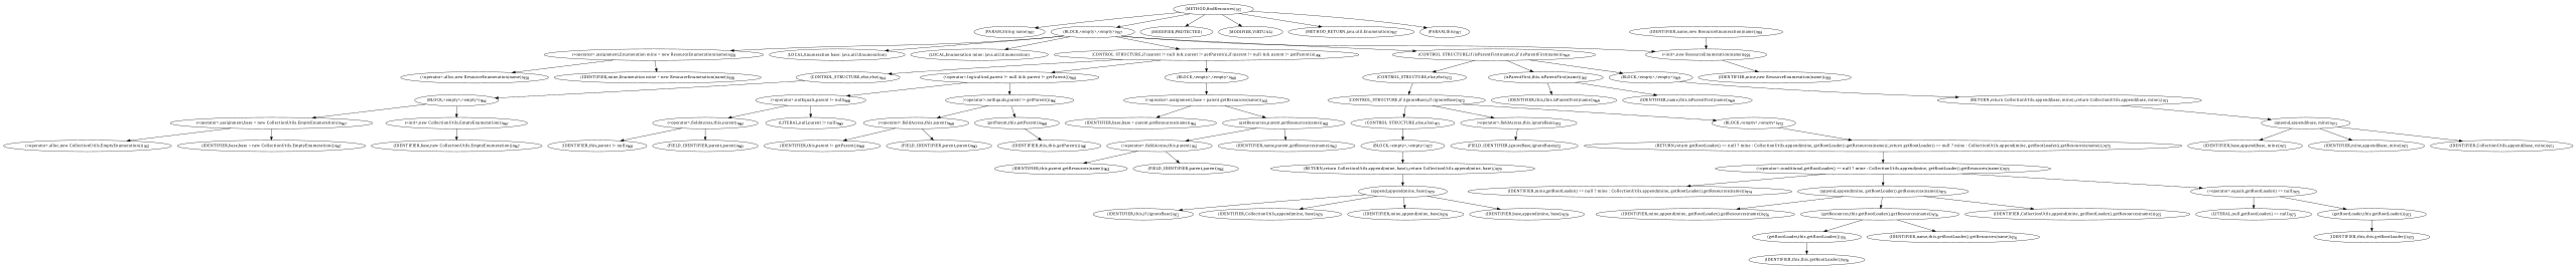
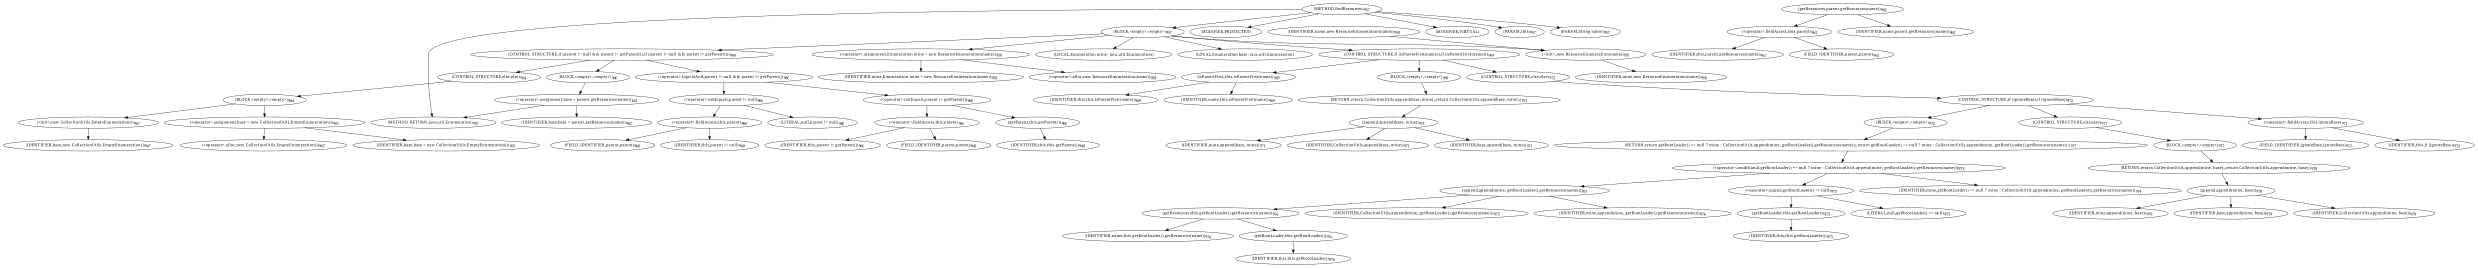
  digraph {
    fontname="PT Serif"
    node [fontname="PT Serif"]
    edge [fontname="PT Serif"]
    n1 [label=<(METHOD,findResources)<SUB>957</SUB>>]
    n2 [label=<(PARAM,this)<SUB>957</SUB>>]
    n3 [label=<(PARAM,String name)<SUB>957</SUB>>]
    n4 [label=<(BLOCK,&lt;empty&gt;,&lt;empty&gt;)<SUB>957</SUB>>]
    n5 [label=<(MODIFIER,PROTECTED)>]
    n6 [label=<(MODIFIER,VIRTUAL)>]
    n7 [label=<(METHOD_RETURN,java.util.Enumeration)<SUB>957</SUB>>]
    n8 [label=<(LOCAL,Enumeration mine: java.util.Enumeration)>]
    n9 [label=<(&lt;operator&gt;.assignment,Enumeration mine = new ResourceEnumeration(name))<SUB>958</SUB>>]
    n10 [label=<(&lt;init&gt;,new ResourceEnumeration(name))<SUB>958</SUB>>]
    n11 [label=<(LOCAL,Enumeration base: java.util.Enumeration)>]
    n12 [label=<(CONTROL_STRUCTURE,if (parent != null &amp;&amp; parent != getParent()),if (parent != null &amp;&amp; parent != getParent()))<SUB>960</SUB>>]
    n13 [label=<(CONTROL_STRUCTURE,if (isParentFirst(name)),if (isParentFirst(name)))<SUB>969</SUB>>]
    n14 [label=<(IDENTIFIER,mine,Enumeration mine = new ResourceEnumeration(name))<SUB>958</SUB>>]
    n15 [label=<(&lt;operator&gt;.alloc,new ResourceEnumeration(name))<SUB>958</SUB>>]
    n16 [label=<(IDENTIFIER,mine,new ResourceEnumeration(name))<SUB>958</SUB>>]
    n17 [label=<(&lt;operator&gt;.logicalAnd,parent != null &amp;&amp; parent != getParent())<SUB>960</SUB>>]
    n18 [label=<(BLOCK,&lt;empty&gt;,&lt;empty&gt;)<SUB>960</SUB>>]
    n19 [label=<(CONTROL_STRUCTURE,else,else)<SUB>964</SUB>>]
    n20 [label=<(isParentFirst,this.isParentFirst(name))<SUB>969</SUB>>]
    n21 [label=<(BLOCK,&lt;empty&gt;,&lt;empty&gt;)<SUB>969</SUB>>]
    n22 [label=<(CONTROL_STRUCTURE,else,else)<SUB>972</SUB>>]
    n23 [label=<(IDENTIFIER,name,new ResourceEnumeration(name))<SUB>958</SUB>>]
    n24 [label=<(&lt;operator&gt;.notEquals,parent != null)<SUB>960</SUB>>]
    n25 [label=<(&lt;operator&gt;.notEquals,parent != getParent())<SUB>960</SUB>>]
    n26 [label=<(&lt;operator&gt;.assignment,base = parent.getResources(name))<SUB>162</SUB>>]
    n27 [label=<(BLOCK,&lt;empty&gt;,&lt;empty&gt;)<SUB>964</SUB>>]
    n28 [label=<(&lt;operator&gt;.fieldAccess,this.parent)<SUB>960</SUB>>]
    n29 [label=<(LITERAL,null,parent != null)<SUB>960</SUB>>]
    n30 [label=<(&lt;operator&gt;.fieldAccess,this.parent)<SUB>960</SUB>>]
    n31 [label=<(getParent,this.getParent())<SUB>960</SUB>>]
    n32 [label=<(IDENTIFIER,this,parent != null)<SUB>960</SUB>>]
    n33 [label=<(FIELD_IDENTIFIER,parent,parent)<SUB>960</SUB>>]
    n34 [label=<(IDENTIFIER,this,parent != getParent())<SUB>960</SUB>>]
    n35 [label=<(FIELD_IDENTIFIER,parent,parent)<SUB>960</SUB>>]
    n36 [label=<(IDENTIFIER,this,this.getParent())<SUB>940</SUB>>]
    n37 [label=<(IDENTIFIER,base,base = parent.getResources(name))<SUB>962</SUB>>]
    n38 [label=<(getResources,parent.getResources(name))<SUB>962</SUB>>]
    n39 [label=<(&lt;operator&gt;.fieldAccess,this.parent)<SUB>962</SUB>>]
    n40 [label=<(IDENTIFIER,name,parent.getResources(name))<SUB>962</SUB>>]
    n41 [label=<(IDENTIFIER,this,parent.getResources(name))<SUB>962</SUB>>]
    n42 [label=<(FIELD_IDENTIFIER,parent,parent)<SUB>962</SUB>>]
    n43 [label=<(&lt;operator&gt;.assignment,base = new CollectionUtils.EmptyEnumeration())<SUB>967</SUB>>]
    n44 [label=<(&lt;init&gt;,new CollectionUtils.EmptyEnumeration())<SUB>967</SUB>>]
    n45 [label=<(IDENTIFIER,base,base = new CollectionUtils.EmptyEnumeration())<SUB>967</SUB>>]
    n46 [label=<(&lt;operator&gt;.alloc,new CollectionUtils.EmptyEnumeration())<SUB>967</SUB>>]
    n47 [label=<(IDENTIFIER,base,new CollectionUtils.EmptyEnumeration())<SUB>967</SUB>>]
    n48 [label=<(IDENTIFIER,this,this.isParentFirst(name))<SUB>969</SUB>>]
    n49 [label=<(IDENTIFIER,name,this.isParentFirst(name))<SUB>969</SUB>>]
    n50 [label=<(RETURN,return CollectionUtils.append(base, mine);,return CollectionUtils.append(base, mine);)<SUB>971</SUB>>]
    n51 [label=<(CONTROL_STRUCTURE,if (ignoreBase),if (ignoreBase))<SUB>972</SUB>>]
    n52 [label=<(append,append(base, mine))<SUB>971</SUB>>]
    n53 [label=<(IDENTIFIER,CollectionUtils,append(base, mine))<SUB>971</SUB>>]
    n54 [label=<(IDENTIFIER,base,append(base, mine))<SUB>971</SUB>>]
    n55 [label=<(IDENTIFIER,mine,append(base, mine))<SUB>971</SUB>>]
    n56 [label=<(&lt;operator&gt;.fieldAccess,this.ignoreBase)<SUB>972</SUB>>]
    n57 [label=<(BLOCK,&lt;empty&gt;,&lt;empty&gt;)<SUB>972</SUB>>]
    n58 [label=<(CONTROL_STRUCTURE,else,else)<SUB>977</SUB>>]
    n59 [label=<(IDENTIFIER,this,if (ignoreBase))<SUB>972</SUB>>]
    n60 [label=<(FIELD_IDENTIFIER,ignoreBase,ignoreBase)<SUB>972</SUB>>]
    n61 [label=<(RETURN,return getRootLoader() == null ? mine : CollectionUtils.append(mine, getRootLoader().getResources(name));,return getRootLoader() == null ? mine : CollectionUtils.append(mine, getRootLoader().getResources(name));)<SUB>973</SUB>>]
    n62 [label=<(BLOCK,&lt;empty&gt;,&lt;empty&gt;)<SUB>977</SUB>>]
    n63 [label=<(&lt;operator&gt;.conditional,getRootLoader() == null ? mine : CollectionUtils.append(mine, getRootLoader().getResources(name)))<SUB>973</SUB>>]
    n64 [label=<(&lt;operator&gt;.equals,getRootLoader() == null)<SUB>973</SUB>>]
    n65 [label=<(IDENTIFIER,mine,getRootLoader() == null ? mine : CollectionUtils.append(mine, getRootLoader().getResources(name)))<SUB>974</SUB>>]
    n66 [label=<(append,append(mine, getRootLoader().getResources(name)))<SUB>975</SUB>>]
    n67 [label=<(getRootLoader,this.getRootLoader())<SUB>973</SUB>>]
    n68 [label=<(LITERAL,null,getRootLoader() == null)<SUB>973</SUB>>]
    n69 [label=<(IDENTIFIER,CollectionUtils,append(mine, getRootLoader().getResources(name)))<SUB>975</SUB>>]
    n70 [label=<(IDENTIFIER,mine,append(mine, getRootLoader().getResources(name)))<SUB>976</SUB>>]
    n71 [label=<(getResources,this.getRootLoader().getResources(name))<SUB>976</SUB>>]
    n72 [label=<(IDENTIFIER,this,this.getRootLoader())<SUB>973</SUB>>]
    n73 [label=<(getRootLoader,this.getRootLoader())<SUB>976</SUB>>]
    n74 [label=<(IDENTIFIER,name,this.getRootLoader().getResources(name))<SUB>976</SUB>>]
    n75 [label=<(IDENTIFIER,this,this.getRootLoader())<SUB>976</SUB>>]
    n76 [label=<(RETURN,return CollectionUtils.append(mine, base);,return CollectionUtils.append(mine, base);)<SUB>979</SUB>>]
    n77 [label=<(append,append(mine, base))<SUB>979</SUB>>]
    n78 [label=<(IDENTIFIER,CollectionUtils,append(mine, base))<SUB>979</SUB>>]
    n79 [label=<(IDENTIFIER,mine,append(mine, base))<SUB>979</SUB>>]
    n80 [label=<(IDENTIFIER,base,append(mine, base))<SUB>979</SUB>>]
    n1 -> n2
    n1 -> n3
    n1 -> n4
    n1 -> n5
    n1 -> n6
    n1 -> n7
    n4 -> n8
    n4 -> n9
    n4 -> n10
    n4 -> n11
    n4 -> n12
    n4 -> n13
    n9 -> n14
    n9 -> n15
    n10 -> n16
    n12 -> n17
    n12 -> n18
    n12 -> n19
    n13 -> n20
    n13 -> n21
    n13 -> n22
    n17 -> n24
    n17 -> n25
    n18 -> n26
    n19 -> n27
    n20 -> n48
    n20 -> n49
    n21 -> n50
    n22 -> n51
    n23 -> n10
    n24 -> n28
    n24 -> n29
    n25 -> n30
    n25 -> n31
    n26 -> n37
-   n26 -> n38
+   n26 -> n7
    n27 -> n43
    n27 -> n44
    n28 -> n32
    n28 -> n33
    n30 -> n34
    n30 -> n35
    n31 -> n36
    n38 -> n39
    n38 -> n40
    n39 -> n41
    n39 -> n42
    n43 -> n45
    n43 -> n46
    n44 -> n47
    n50 -> n52
    n51 -> n56
    n51 -> n57
    n51 -> n58
    n52 -> n53
    n52 -> n54
    n52 -> n55
-   n77 -> n59
+   n56 -> n59
    n56 -> n60
    n57 -> n61
    n58 -> n62
    n61 -> n63
    n62 -> n76
    n63 -> n64
    n63 -> n65
    n63 -> n66
    n64 -> n67
    n64 -> n68
    n66 -> n69
    n66 -> n70
    n66 -> n71
    n67 -> n72
    n71 -> n73
    n71 -> n74
    n73 -> n75
    n76 -> n77
    n77 -> n78
    n77 -> n79
    n77 -> n80
  }
